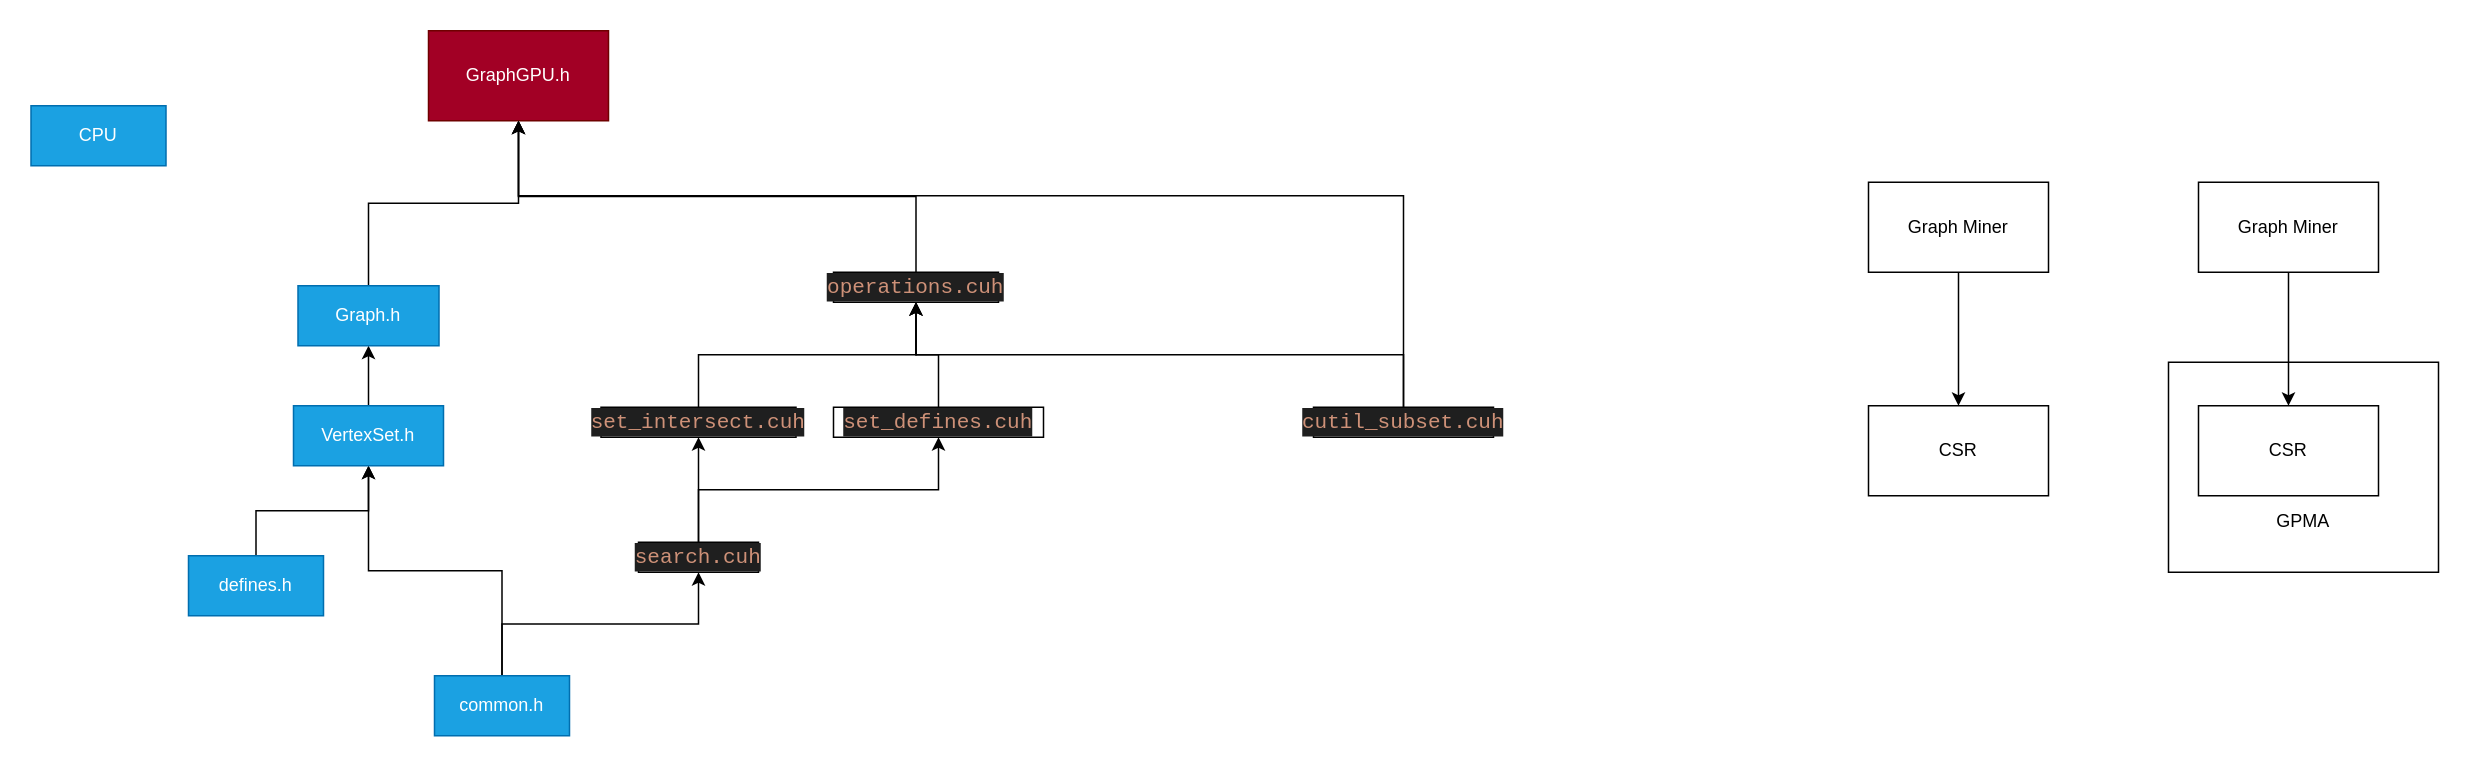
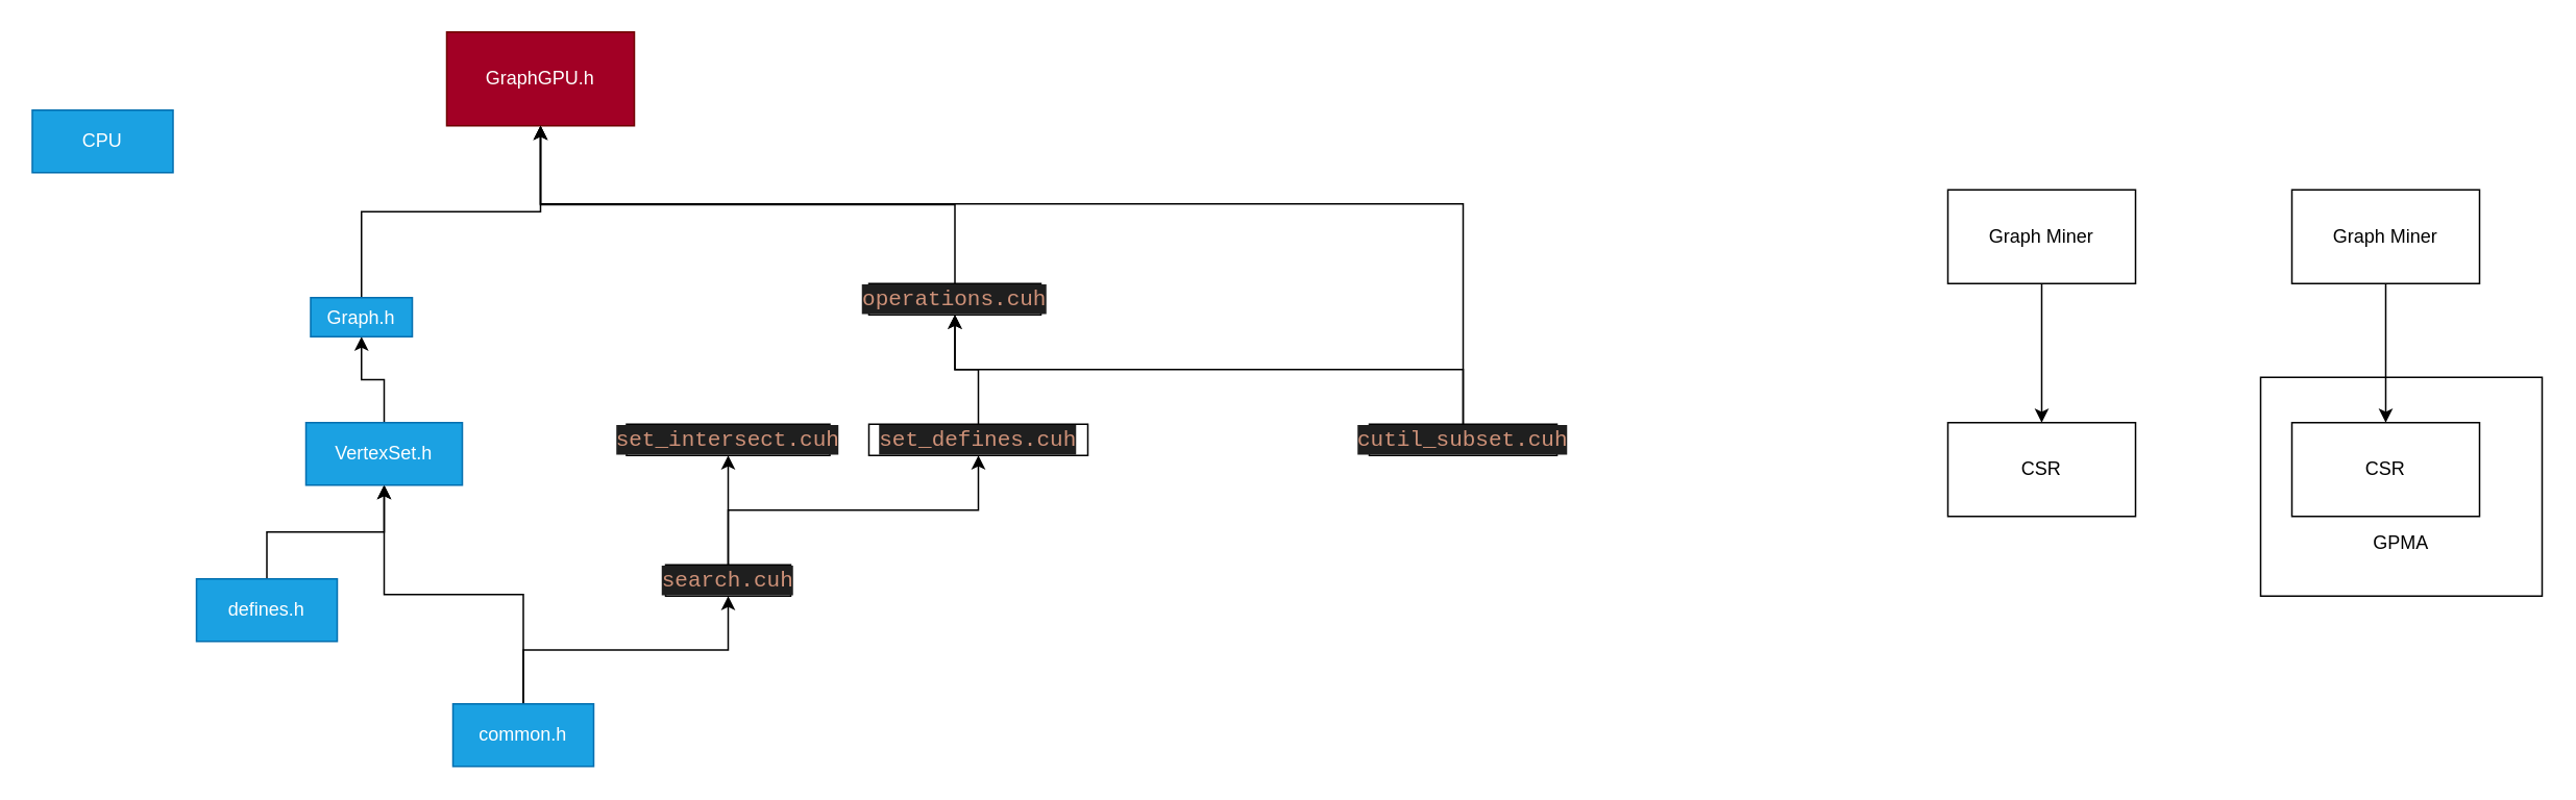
  <mxCell id="0" />
  <mxCell id="1" parent="0" />
  <mxCell id="2" value="&lt;div&gt;&lt;br&gt;&lt;/div&gt;&lt;div&gt;&lt;br&gt;&lt;/div&gt;&lt;div&gt;&lt;br&gt;&lt;/div&gt;&lt;div&gt;&lt;br&gt;&lt;/div&gt;&lt;div&gt;&lt;br&gt;&lt;/div&gt;GPMA" style="rounded=0;whiteSpace=wrap;html=1;" vertex="1" parent="1"><mxGeometry x="1445" y="241" width="180" height="140" as="geometry" /></mxCell>
  <mxCell id="3" style="edgeStyle=orthogonalEdgeStyle;rounded=0;orthogonalLoop=1;jettySize=auto;html=1;exitX=0.5;exitY=0;exitDx=0;exitDy=0;entryX=0.5;entryY=1;entryDx=0;entryDy=0;" edge="1" parent="1" source="5" target="9"><mxGeometry relative="1" as="geometry" /></mxCell>
  <mxCell id="4" style="edgeStyle=orthogonalEdgeStyle;rounded=0;orthogonalLoop=1;jettySize=auto;html=1;exitX=0.5;exitY=0;exitDx=0;exitDy=0;entryX=0.5;entryY=1;entryDx=0;entryDy=0;" edge="1" parent="1" source="5" target="22"><mxGeometry relative="1" as="geometry" /></mxCell>
  <mxCell id="5" value="common.h" style="rounded=0;whiteSpace=wrap;html=1;fillColor=#1ba1e2;fontColor=#ffffff;strokeColor=#006EAF;" vertex="1" parent="1"><mxGeometry x="289" y="450" width="90" height="40" as="geometry" /></mxCell>
  <mxCell id="6" style="edgeStyle=orthogonalEdgeStyle;rounded=0;orthogonalLoop=1;jettySize=auto;html=1;exitX=0.5;exitY=0;exitDx=0;exitDy=0;entryX=0.5;entryY=1;entryDx=0;entryDy=0;" edge="1" parent="1" source="7" target="9"><mxGeometry relative="1" as="geometry" /></mxCell>
  <mxCell id="7" value="defines.h" style="rounded=0;whiteSpace=wrap;html=1;fillColor=#1ba1e2;fontColor=#ffffff;strokeColor=#006EAF;" vertex="1" parent="1"><mxGeometry x="125" y="370" width="90" height="40" as="geometry" /></mxCell>
  <mxCell id="8" style="edgeStyle=orthogonalEdgeStyle;rounded=0;orthogonalLoop=1;jettySize=auto;html=1;exitX=0.5;exitY=0;exitDx=0;exitDy=0;entryX=0.5;entryY=1;entryDx=0;entryDy=0;" edge="1" parent="1" source="9" target="11"><mxGeometry relative="1" as="geometry" /></mxCell>
  <mxCell id="9" value="VertexSet.h" style="rounded=0;whiteSpace=wrap;html=1;fillColor=#1ba1e2;fontColor=#ffffff;strokeColor=#006EAF;" vertex="1" parent="1"><mxGeometry x="195" y="270" width="100" height="40" as="geometry" /></mxCell>
  <mxCell id="10" style="edgeStyle=orthogonalEdgeStyle;rounded=0;orthogonalLoop=1;jettySize=auto;html=1;exitX=0.5;exitY=0;exitDx=0;exitDy=0;entryX=0.5;entryY=1;entryDx=0;entryDy=0;" edge="1" parent="1" source="11" target="12"><mxGeometry relative="1" as="geometry" /></mxCell>
- <mxCell id="11" value="Graph.h" style="rounded=0;whiteSpace=wrap;html=1;fillColor=#1ba1e2;fontColor=#ffffff;strokeColor=#006EAF;" vertex="1" parent="1"><mxGeometry x="198" y="190" width="94" height="40" as="geometry" /></mxCell>
+ <mxCell id="11" value="Graph.h" style="rounded=0;whiteSpace=wrap;html=1;fillColor=#1ba1e2;fontColor=#ffffff;strokeColor=#006EAF;" vertex="1" parent="1"><mxGeometry x="198" y="190" width="65" height="25" as="geometry" /></mxCell>
  <mxCell id="12" value="GraphGPU.h" style="rounded=0;whiteSpace=wrap;html=1;fillColor=#a20025;fontColor=#ffffff;strokeColor=#6F0000;" vertex="1" parent="1"><mxGeometry x="285" y="20" width="120" height="60" as="geometry" /></mxCell>
  <mxCell id="13" style="edgeStyle=orthogonalEdgeStyle;rounded=0;orthogonalLoop=1;jettySize=auto;html=1;exitX=0.5;exitY=0;exitDx=0;exitDy=0;entryX=0.5;entryY=1;entryDx=0;entryDy=0;" edge="1" parent="1" source="14" target="12"><mxGeometry relative="1" as="geometry" /></mxCell>
  <mxCell id="14" value="&lt;div style=&quot;color: rgb(204, 204, 204); background-color: rgb(31, 31, 31); font-family: Consolas, &amp;quot;Courier New&amp;quot;, monospace; font-size: 14px; line-height: 19px; white-space: pre;&quot;&gt;&lt;span style=&quot;color: #ce9178;&quot;&gt;operations.cuh&lt;/span&gt;&lt;/div&gt;" style="rounded=0;whiteSpace=wrap;html=1;" vertex="1" parent="1"><mxGeometry x="555" y="181" width="110" height="20" as="geometry" /></mxCell>
  <mxCell id="15" style="edgeStyle=orthogonalEdgeStyle;rounded=0;orthogonalLoop=1;jettySize=auto;html=1;exitX=0.5;exitY=0;exitDx=0;exitDy=0;entryX=0.5;entryY=1;entryDx=0;entryDy=0;" edge="1" parent="1" source="17" target="12"><mxGeometry relative="1" as="geometry"><Array as="points"><mxPoint x="935" y="130" /><mxPoint x="345" y="130" /></Array></mxGeometry></mxCell>
  <mxCell id="16" style="edgeStyle=orthogonalEdgeStyle;rounded=0;orthogonalLoop=1;jettySize=auto;html=1;exitX=0.5;exitY=0;exitDx=0;exitDy=0;entryX=0.5;entryY=1;entryDx=0;entryDy=0;" edge="1" parent="1" source="17" target="14"><mxGeometry relative="1" as="geometry" /></mxCell>
  <mxCell id="17" value="&lt;div style=&quot;color: rgb(204, 204, 204); background-color: rgb(31, 31, 31); font-family: Consolas, &amp;quot;Courier New&amp;quot;, monospace; font-size: 14px; line-height: 19px; white-space: pre;&quot;&gt;&lt;span style=&quot;color: #ce9178;&quot;&gt;cutil_subset.cuh&lt;/span&gt;&lt;/div&gt;" style="rounded=0;whiteSpace=wrap;html=1;" vertex="1" parent="1"><mxGeometry x="875" y="271" width="120" height="20" as="geometry" /></mxCell>
- <mxCell id="18" style="edgeStyle=orthogonalEdgeStyle;rounded=0;orthogonalLoop=1;jettySize=auto;html=1;exitX=0.5;exitY=0;exitDx=0;exitDy=0;entryX=0.5;entryY=1;entryDx=0;entryDy=0;" edge="1" parent="1" source="19" target="14"><mxGeometry relative="1" as="geometry" /></mxCell>
  <mxCell id="19" value="&lt;div style=&quot;color: rgb(204, 204, 204); background-color: rgb(31, 31, 31); font-family: Consolas, &amp;quot;Courier New&amp;quot;, monospace; font-size: 14px; line-height: 19px; white-space: pre;&quot;&gt;&lt;span style=&quot;color: #ce9178;&quot;&gt;set_intersect.cuh&lt;/span&gt;&lt;/div&gt;" style="rounded=0;whiteSpace=wrap;html=1;" vertex="1" parent="1"><mxGeometry x="400" y="271" width="130" height="20" as="geometry" /></mxCell>
  <mxCell id="20" style="edgeStyle=orthogonalEdgeStyle;rounded=0;orthogonalLoop=1;jettySize=auto;html=1;exitX=0.5;exitY=0;exitDx=0;exitDy=0;entryX=0.5;entryY=1;entryDx=0;entryDy=0;" edge="1" parent="1" source="22" target="19"><mxGeometry relative="1" as="geometry" /></mxCell>
  <mxCell id="21" style="edgeStyle=orthogonalEdgeStyle;rounded=0;orthogonalLoop=1;jettySize=auto;html=1;exitX=0.5;exitY=0;exitDx=0;exitDy=0;entryX=0.5;entryY=1;entryDx=0;entryDy=0;" edge="1" parent="1" source="22" target="24"><mxGeometry relative="1" as="geometry" /></mxCell>
  <mxCell id="22" value="&lt;div style=&quot;color: rgb(204, 204, 204); background-color: rgb(31, 31, 31); font-family: Consolas, &amp;quot;Courier New&amp;quot;, monospace; font-size: 14px; line-height: 19px; white-space: pre;&quot;&gt;&lt;span style=&quot;color: #ce9178;&quot;&gt;search.cuh&lt;/span&gt;&lt;/div&gt;" style="rounded=0;whiteSpace=wrap;html=1;" vertex="1" parent="1"><mxGeometry x="425" y="361" width="80" height="20" as="geometry" /></mxCell>
  <mxCell id="23" style="edgeStyle=orthogonalEdgeStyle;rounded=0;orthogonalLoop=1;jettySize=auto;html=1;exitX=0.5;exitY=0;exitDx=0;exitDy=0;entryX=0.5;entryY=1;entryDx=0;entryDy=0;" edge="1" parent="1" source="24" target="14"><mxGeometry relative="1" as="geometry" /></mxCell>
  <mxCell id="24" value="&lt;div style=&quot;color: rgb(204, 204, 204); background-color: rgb(31, 31, 31); font-family: Consolas, &amp;quot;Courier New&amp;quot;, monospace; font-size: 14px; line-height: 19px; white-space: pre;&quot;&gt;&lt;span style=&quot;color: #ce9178;&quot;&gt;set_defines.cuh&lt;/span&gt;&lt;/div&gt;" style="rounded=0;whiteSpace=wrap;html=1;" vertex="1" parent="1"><mxGeometry x="555" y="271" width="140" height="20" as="geometry" /></mxCell>
  <mxCell id="25" value="CPU" style="rounded=0;whiteSpace=wrap;html=1;fillColor=#1ba1e2;fontColor=#ffffff;strokeColor=#006EAF;" vertex="1" parent="1"><mxGeometry x="20" y="70" width="90" height="40" as="geometry" /></mxCell>
  <mxCell id="26" style="edgeStyle=orthogonalEdgeStyle;rounded=0;orthogonalLoop=1;jettySize=auto;html=1;exitX=0.5;exitY=1;exitDx=0;exitDy=0;" edge="1" parent="1" source="27" target="28"><mxGeometry relative="1" as="geometry" /></mxCell>
  <mxCell id="27" value="Graph Miner" style="rounded=0;whiteSpace=wrap;html=1;" vertex="1" parent="1"><mxGeometry x="1245" y="121" width="120" height="60" as="geometry" /></mxCell>
  <mxCell id="28" value="CSR" style="rounded=0;whiteSpace=wrap;html=1;" vertex="1" parent="1"><mxGeometry x="1245" y="270" width="120" height="60" as="geometry" /></mxCell>
  <mxCell id="29" style="edgeStyle=orthogonalEdgeStyle;rounded=0;orthogonalLoop=1;jettySize=auto;html=1;exitX=0.5;exitY=1;exitDx=0;exitDy=0;" edge="1" parent="1" source="30" target="31"><mxGeometry relative="1" as="geometry" /></mxCell>
  <mxCell id="30" value="Graph Miner" style="rounded=0;whiteSpace=wrap;html=1;" vertex="1" parent="1"><mxGeometry x="1465" y="121" width="120" height="60" as="geometry" /></mxCell>
  <mxCell id="31" value="CSR" style="rounded=0;whiteSpace=wrap;html=1;" vertex="1" parent="1"><mxGeometry x="1465" y="270" width="120" height="60" as="geometry" /></mxCell>
